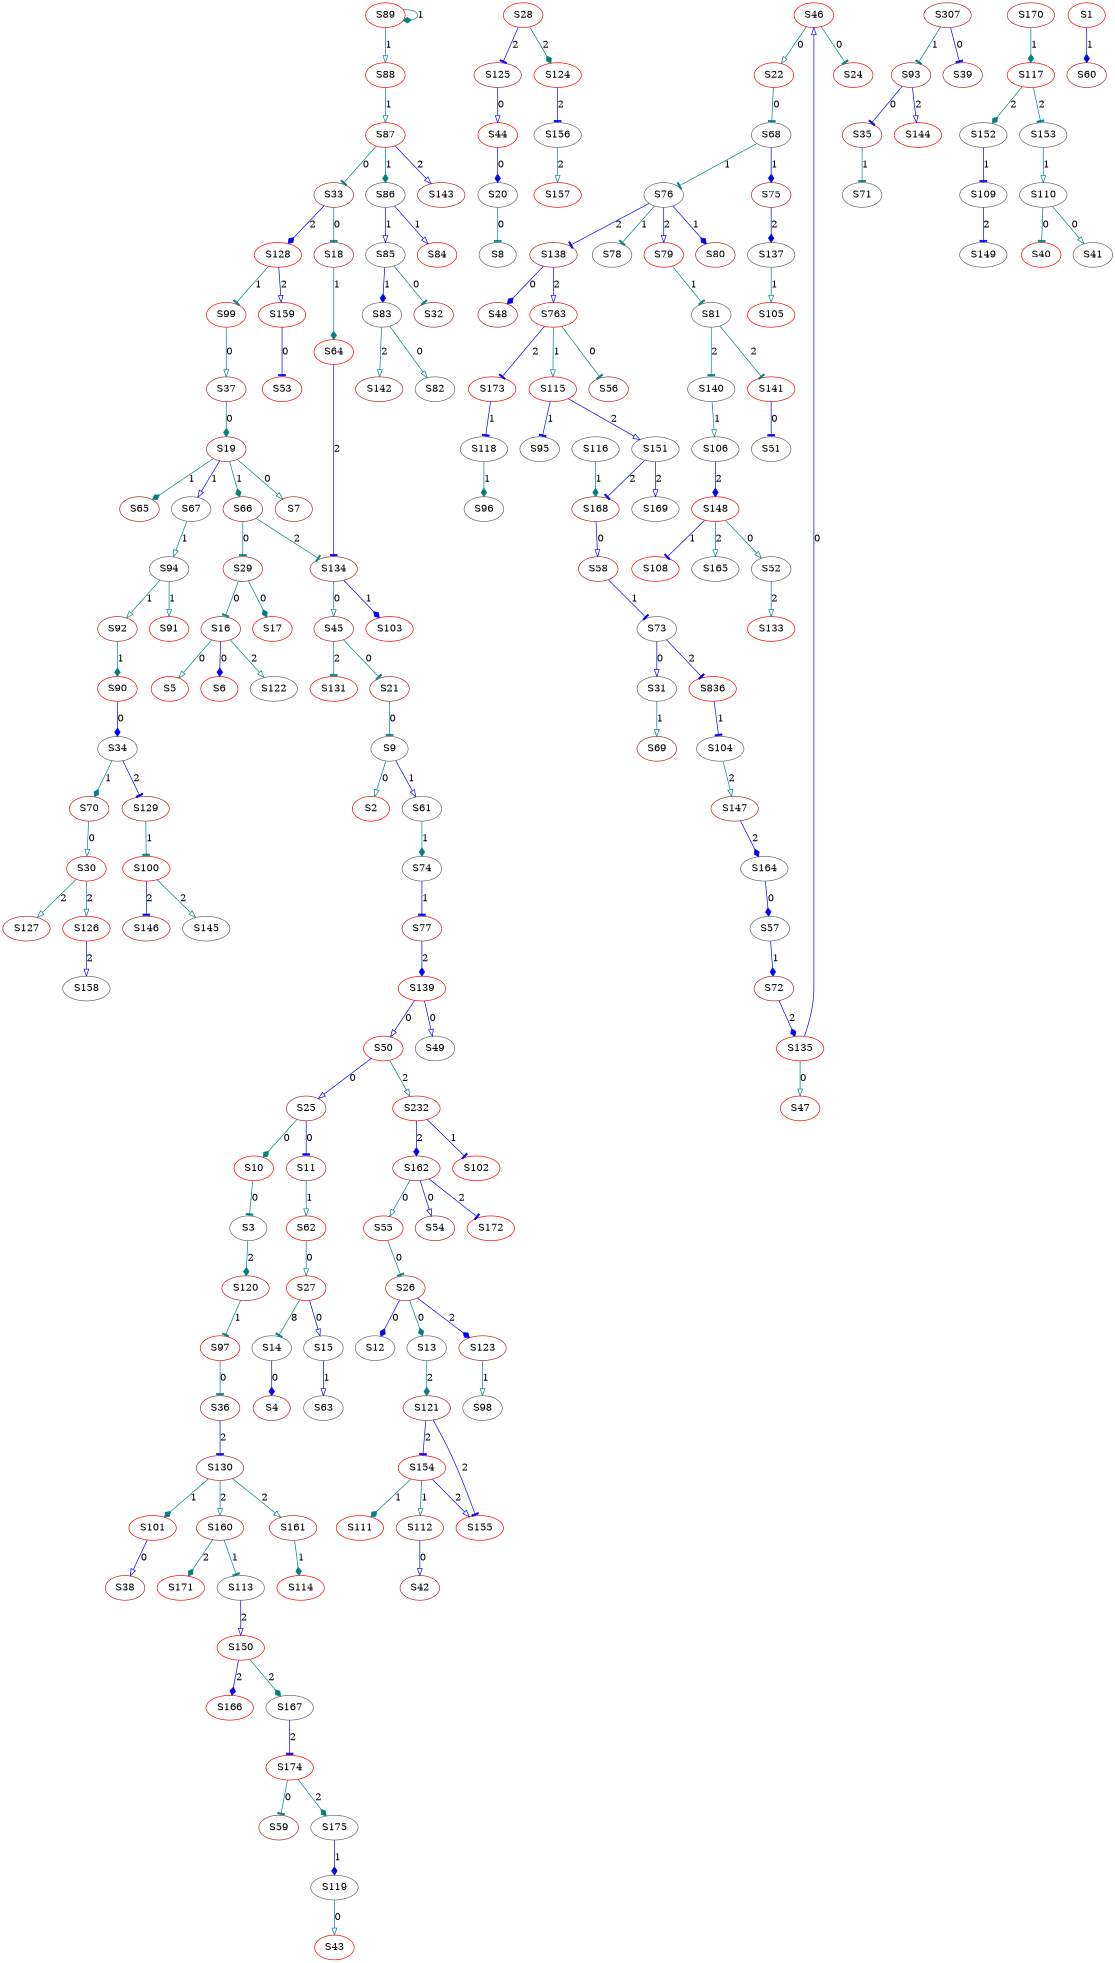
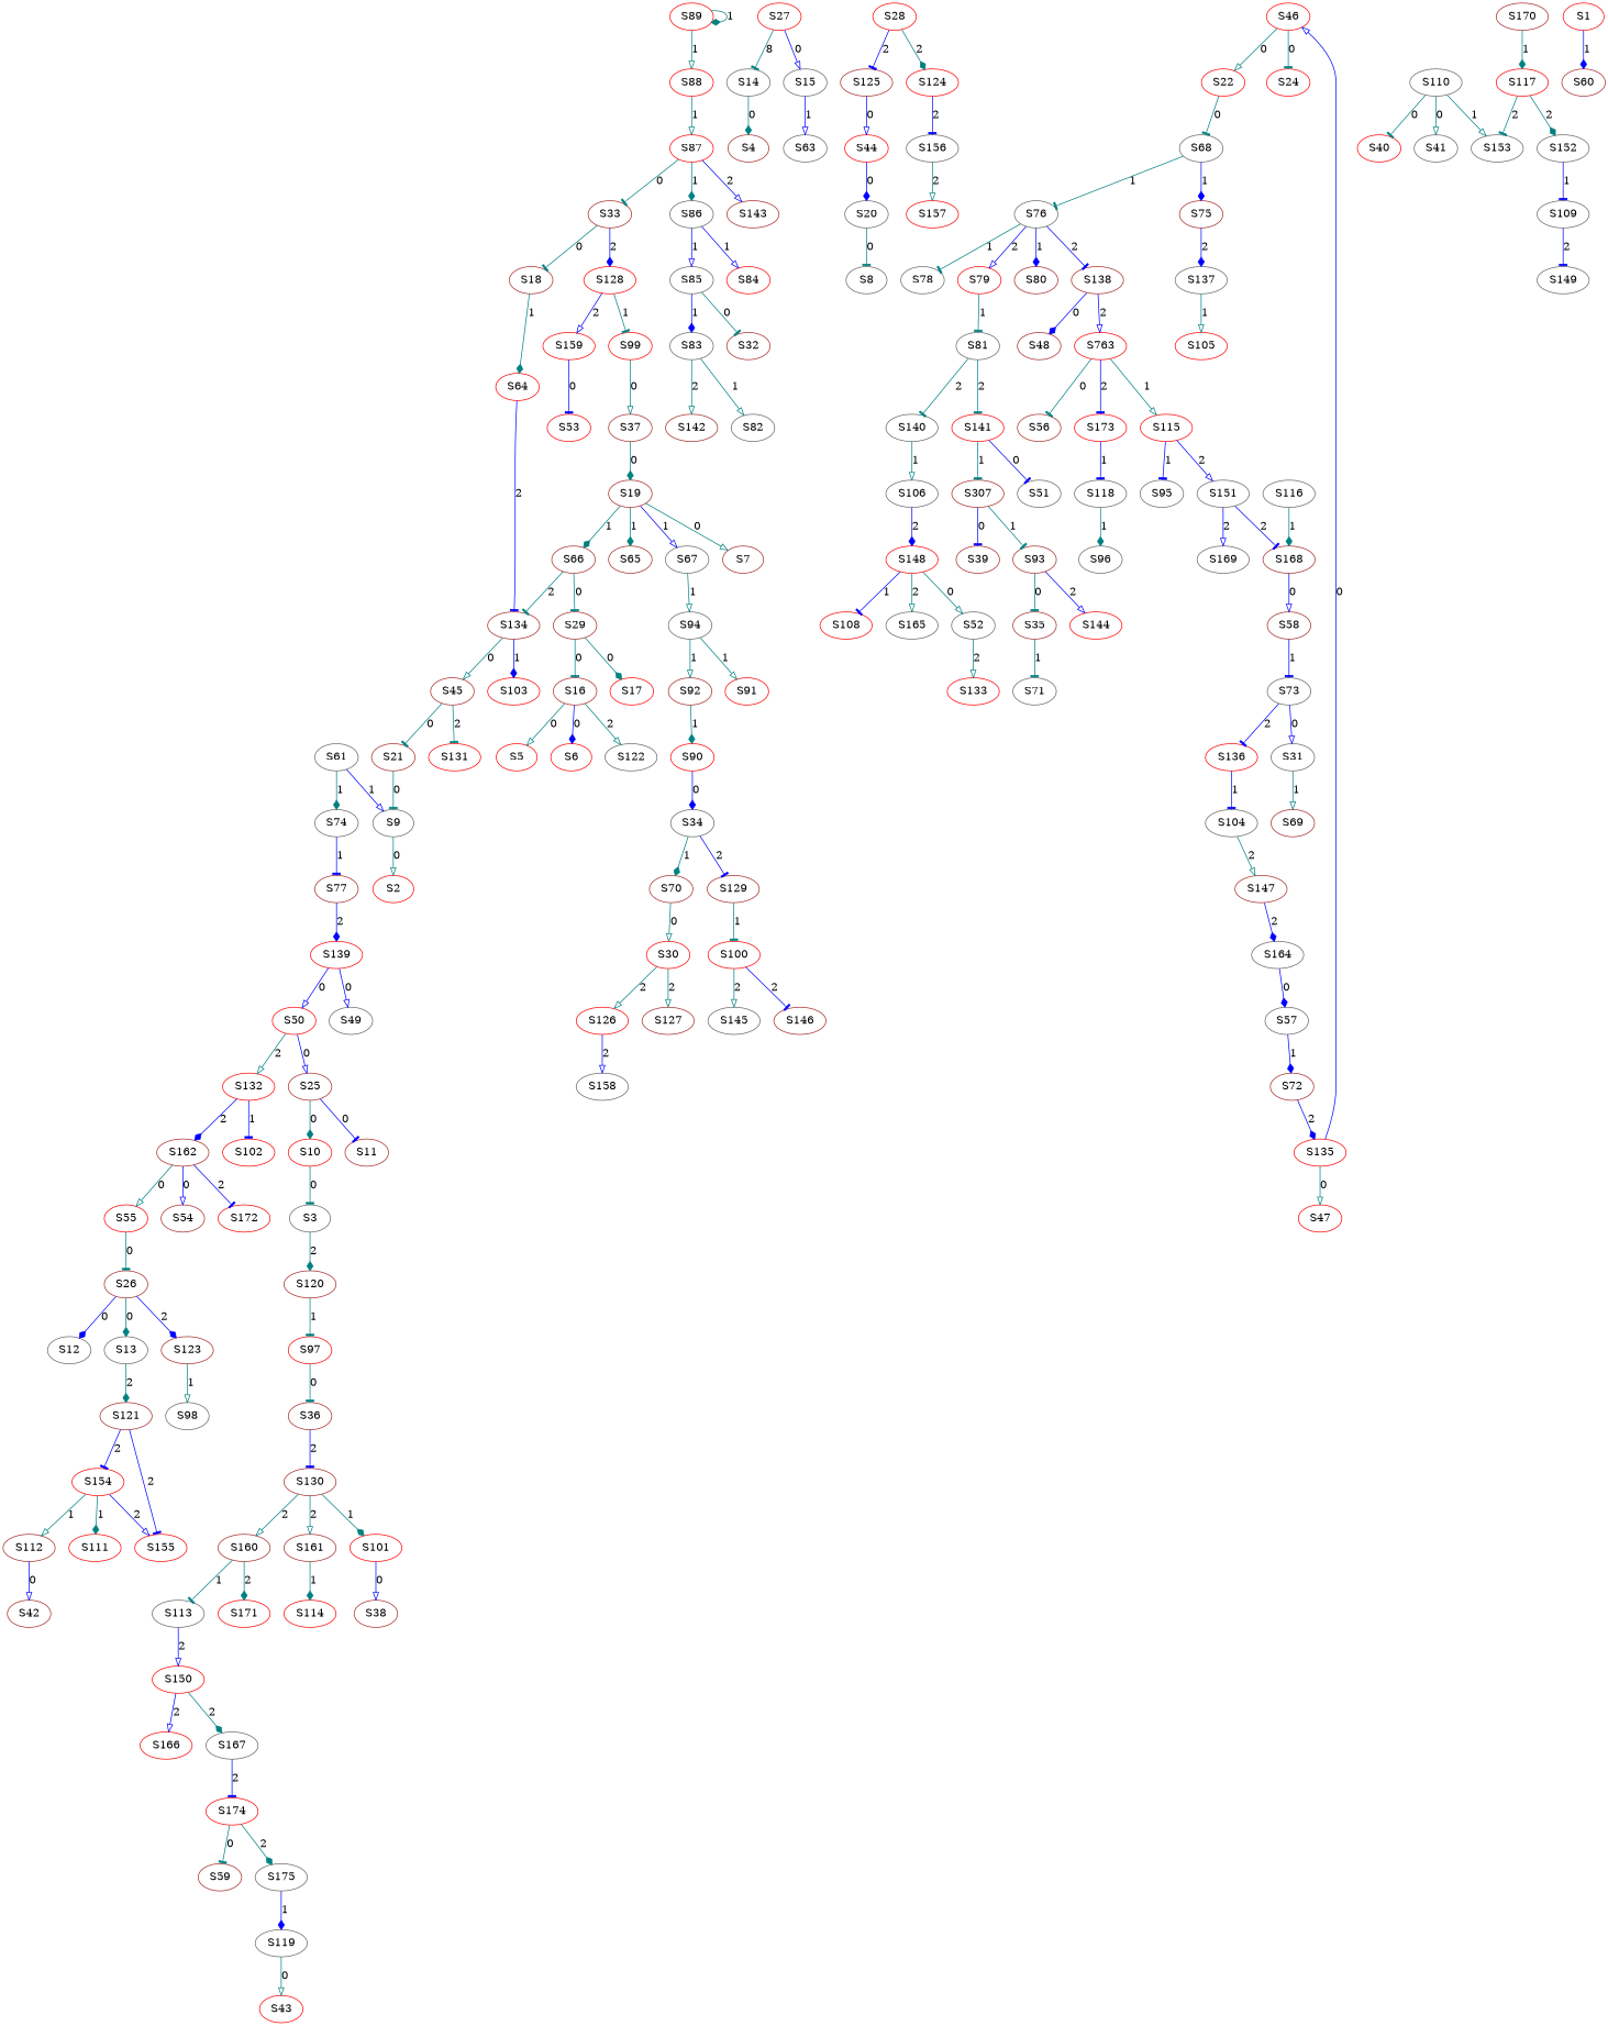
  strict digraph {
    node [color=red]
    edge [arrowhead=onormal color=teal]
    S9 [color=gray40]
    S2
    S61 [color=gray40]
    S74 [color=gray40]
    S3 [color=gray40]
    S10
    S120 [color=brown]
    S97
    S14 [color=gray40]
    S4 [color=brown]
    S16 [color=brown]
    S5
    S6
    S122 [color=gray40]
    S19 [color=brown]
    S7 [color=brown]
    S66 [color=brown]
    S65 [color=brown]
    S67 [color=gray40]
    S29 [color=brown]
    S134 [color=brown]
    S94 [color=gray40]
    S20 [color=gray40]
    S8 [color=gray40]
    S21 [color=brown]
    S25 [color=brown]
    S11 [color=brown]
-   S62
    S27
    S26 [color=brown]
    S12 [color=gray40]
    S13 [color=gray40]
    S123 [color=brown]
    S121 [color=brown]
    S98 [color=gray40]
    S154
    S155
    S15 [color=gray40]
    S63 [color=gray40]
    S17
    S33 [color=brown]
    S18 [color=brown]
    S128
    S64
    S99
    S159
    S37 [color=brown]
    S44
    S45 [color=brown]
    S131
    S46
    S22
    S24
    S68 [color=gray40]
    S75 [color=brown]
    S76 [color=gray40]
    S50
-   S132 [label=S232]
+   S132
    S162 [color=brown]
    S102
    S55
    S125 [color=brown]
    S28
    S124
    S156 [color=gray40]
    S103
    S70 [color=brown]
    S30
    S126
    S127 [color=brown]
    S158 [color=gray40]
    S73 [color=gray40]
    S31 [color=gray40]
-   S136 [label=S836]
+   S136
    S69 [color=brown]
    S104 [color=gray40]
    S85 [color=gray40]
    S32 [color=brown]
    S83 [color=gray40]
    S82 [color=gray40]
    S142 [color=brown]
    S87
    S86 [color=gray40]
    S143 [color=brown]
    S84
    S34 [color=gray40]
    S90
    S129 [color=brown]
    S100
    S93 [color=brown]
    S35 [color=brown]
    S144
    S71 [color=gray40]
    S36 [color=brown]
    S130 [color=brown]
    S101
    S160 [color=brown]
    S161 [color=brown]
    S38 [color=brown]
    n100 [color=brown label=S307]
    S39 [color=brown]
    S110 [color=gray40]
    S40
    S41 [color=gray40]
    S112 [color=brown]
    S42 [color=brown]
    S119 [color=gray40]
    S43
    S135
    S47
    S138 [color=brown]
    S48 [color=brown]
    n113 [label=S763]
    S56 [color=brown]
    S115
    S173
    S139
    S49 [color=gray40]
    S141
    S51 [color=gray40]
    S52 [color=gray40]
    S148
    S108
    S165 [color=gray40]
    S133
    S53
    S54 [color=brown]
    S172
    S95 [color=gray40]
    S151 [color=gray40]
    S118 [color=gray40]
    S164 [color=gray40]
    S57 [color=gray40]
    S72 [color=brown]
    S168 [color=brown]
    S58 [color=brown]
    S116 [color=gray40]
    S59 [color=brown]
    S174
    S175 [color=gray40]
    S60 [color=brown]
    S1
    S77 [color=brown]
    S137 [color=gray40]
    S78 [color=gray40]
    S79
    S80 [color=brown]
    S105
    S81 [color=gray40]
    S140 [color=gray40]
    S106 [color=gray40]
    S88
    S89
    S92 [color=brown]
    S91
    S169 [color=gray40]
    S96 [color=gray40]
    S145 [color=gray40]
    S146 [color=brown]
    S113 [color=gray40]
    S171
    S114
    S147 [color=brown]
    S152 [color=gray40]
    S109 [color=gray40]
    S149 [color=gray40]
    S153 [color=gray40]
    S111
    S170 [color=brown]
    S117
    S150
    S166
    S167 [color=gray40]
    S157
    S9 -> S2 [label=0]
-   S9 -> S61 [color=blue label=1]
+   S61 -> S9 [color=blue label=1]
    S61 -> S74 [arrowhead=diamond label=1]
    S74 -> S77 [arrowhead=tee color=blue label=1]
    S3 -> S120 [arrowhead=diamond label=2]
    S10 -> S3 [arrowhead=tee label=0]
    S120 -> S97 [arrowhead=tee label=1]
    S97 -> S36 [arrowhead=tee label=0]
-   S14 -> S4 [arrowhead=diamond color=blue label=0]
+   S14 -> S4 [arrowhead=diamond label=0]
    S16 -> S5 [label=0]
    S16 -> S6 [arrowhead=diamond color=blue label=0]
    S16 -> S122 [label=2]
    S19 -> S7 [label=0]
    S19 -> S66 [arrowhead=diamond label=1]
    S19 -> S65 [arrowhead=diamond label=1]
    S19 -> S67 [color=blue label=1]
    S66 -> S29 [arrowhead=tee label=0]
    S66 -> S134 [arrowhead=tee label=2]
    S67 -> S94 [label=1]
    S29 -> S16 [arrowhead=tee label=0]
    S29 -> S17 [arrowhead=diamond label=0]
    S134 -> S45 [label=0]
    S134 -> S103 [arrowhead=diamond color=blue label=1]
    S94 -> S92 [label=1]
    S94 -> S91 [label=1]
    S20 -> S8 [arrowhead=tee label=0]
    S21 -> S9 [arrowhead=tee label=0]
    S25 -> S10 [arrowhead=diamond label=0]
    S25 -> S11 [arrowhead=tee color=blue label=0]
-   S11 -> S62 [label=1]
-   S62 -> S27 [label=0]
    S27 -> S14 [arrowhead=tee label=8]
    S27 -> S15 [color=blue label=0]
    S26 -> S12 [arrowhead=diamond color=blue label=0]
    S26 -> S13 [arrowhead=diamond label=0]
    S26 -> S123 [arrowhead=diamond color=blue label=2]
    S13 -> S121 [arrowhead=diamond label=2]
    S123 -> S98 [label=1]
    S121 -> S154 [arrowhead=tee color=blue label=2]
    S121 -> S155 [arrowhead=tee color=blue label=2]
    S154 -> S155 [color=blue label=2]
    S154 -> S112 [label=1]
    S154 -> S111 [arrowhead=diamond label=1]
    S15 -> S63 [color=blue label=1]
    S33 -> S18 [arrowhead=tee label=0]
    S33 -> S128 [arrowhead=diamond color=blue label=2]
    S18 -> S64 [arrowhead=diamond label=1]
    S128 -> S99 [arrowhead=tee label=1]
    S128 -> S159 [color=blue label=2]
    S64 -> S134 [arrowhead=tee color=blue label=2]
    S99 -> S37 [label=0]
    S159 -> S53 [arrowhead=tee color=blue label=0]
    S37 -> S19 [arrowhead=diamond label=0]
    S44 -> S20 [arrowhead=diamond color=blue label=0]
    S45 -> S21 [arrowhead=tee label=0]
    S45 -> S131 [arrowhead=tee label=2]
    S46 -> S22 [label=0]
    S46 -> S24 [arrowhead=tee label=0]
    S22 -> S68 [arrowhead=tee label=0]
    S68 -> S75 [arrowhead=diamond color=blue label=1]
    S68 -> S76 [arrowhead=tee label=1]
    S75 -> S137 [arrowhead=diamond color=blue label=2]
    S76 -> S138 [arrowhead=tee color=blue label=2]
    S76 -> S78 [arrowhead=tee label=1]
    S76 -> S79 [color=blue label=2]
    S76 -> S80 [arrowhead=diamond color=blue label=1]
    S50 -> S25 [color=blue label=0]
    S50 -> S132 [label=2]
    S132 -> S162 [arrowhead=diamond color=blue label=2]
    S132 -> S102 [arrowhead=tee color=blue label=1]
    S162 -> S55 [label=0]
    S162 -> S54 [color=blue label=0]
    S162 -> S172 [arrowhead=tee color=blue label=2]
    S55 -> S26 [arrowhead=tee label=0]
    S125 -> S44 [color=blue label=0]
    S28 -> S125 [arrowhead=tee color=blue label=2]
    S28 -> S124 [arrowhead=diamond label=2]
    S124 -> S156 [arrowhead=tee color=blue label=2]
    S156 -> S157 [label=2]
    S70 -> S30 [label=0]
    S30 -> S126 [label=2]
    S30 -> S127 [label=2]
    S126 -> S158 [color=blue label=2]
    S73 -> S31 [color=blue label=0]
    S73 -> S136 [arrowhead=tee color=blue label=2]
    S31 -> S69 [label=1]
    S136 -> S104 [arrowhead=tee color=blue label=1]
    S104 -> S147 [label=2]
    S85 -> S32 [arrowhead=tee label=0]
    S85 -> S83 [arrowhead=diamond color=blue label=1]
-   S83 -> S82 [label=0]
+   S83 -> S82 [label=1]
    S83 -> S142 [label=2]
    S87 -> S33 [arrowhead=tee label=0]
    S87 -> S86 [arrowhead=diamond label=1]
    S87 -> S143 [color=blue label=2]
    S86 -> S85 [color=blue label=1]
    S86 -> S84 [color=blue label=1]
    S34 -> S70 [arrowhead=diamond label=1]
    S34 -> S129 [arrowhead=tee color=blue label=2]
    S90 -> S34 [arrowhead=diamond color=blue label=0]
    S129 -> S100 [arrowhead=tee label=1]
    S100 -> S145 [label=2]
    S100 -> S146 [arrowhead=tee color=blue label=2]
-   S93 -> S35 [arrowhead=tee color=blue label=0]
+   S93 -> S35 [arrowhead=tee label=0]
    S93 -> S144 [color=blue label=2]
    S35 -> S71 [arrowhead=tee label=1]
    S36 -> S130 [arrowhead=tee color=blue label=2]
    S130 -> S101 [arrowhead=diamond label=1]
    S130 -> S160 [label=2]
    S130 -> S161 [label=2]
    S101 -> S38 [color=blue label=0]
    S160 -> S113 [arrowhead=tee label=1]
    S160 -> S171 [arrowhead=diamond label=2]
    S161 -> S114 [arrowhead=diamond label=1]
    n100 -> S93 [arrowhead=tee label=1]
    n100 -> S39 [arrowhead=tee color=blue label=0]
    S110 -> S40 [arrowhead=tee label=0]
    S110 -> S41 [label=0]
    S112 -> S42 [color=blue label=0]
    S119 -> S43 [label=0]
    S135 -> S46 [color=blue label=0]
    S135 -> S47 [label=0]
    S138 -> S48 [arrowhead=diamond color=blue label=0]
    S138 -> n113 [color=blue label=2]
    n113 -> S56 [arrowhead=tee label=0]
    n113 -> S115 [label=1]
    n113 -> S173 [arrowhead=tee color=blue label=2]
    S115 -> S95 [arrowhead=tee color=blue label=1]
    S115 -> S151 [color=blue label=2]
    S173 -> S118 [arrowhead=tee color=blue label=1]
    S139 -> S50 [color=blue label=0]
    S139 -> S49 [color=blue label=0]
+   S141 -> n100 [arrowhead=tee label=1]
    S141 -> S51 [arrowhead=tee color=blue label=0]
    S52 -> S133 [label=2]
    S148 -> S52 [label=0]
    S148 -> S108 [arrowhead=tee color=blue label=1]
    S148 -> S165 [label=2]
    S151 -> S168 [arrowhead=tee color=blue label=2]
    S151 -> S169 [color=blue label=2]
    S118 -> S96 [arrowhead=diamond label=1]
    S164 -> S57 [arrowhead=diamond color=blue label=0]
    S57 -> S72 [arrowhead=diamond color=blue label=1]
    S72 -> S135 [arrowhead=diamond color=blue label=2]
    S168 -> S58 [color=blue label=0]
    S58 -> S73 [arrowhead=tee color=blue label=1]
    S116 -> S168 [arrowhead=diamond label=1]
    S174 -> S59 [arrowhead=tee label=0]
    S174 -> S175 [arrowhead=diamond label=2]
    S175 -> S119 [arrowhead=diamond color=blue label=1]
    S1 -> S60 [arrowhead=diamond color=blue label=1]
    S77 -> S139 [arrowhead=diamond color=blue label=2]
    S137 -> S105 [label=1]
    S79 -> S81 [arrowhead=tee label=1]
    S81 -> S141 [arrowhead=tee label=2]
    S81 -> S140 [arrowhead=tee label=2]
    S140 -> S106 [label=1]
    S106 -> S148 [arrowhead=diamond color=blue label=2]
    S88 -> S87 [label=1]
    S89 -> S88 [label=1]
    S89 -> S89 [arrowhead=diamond label=1]
    S92 -> S90 [arrowhead=diamond label=1]
    S113 -> S150 [color=blue label=2]
    S147 -> S164 [arrowhead=diamond color=blue label=2]
    S152 -> S109 [arrowhead=tee color=blue label=1]
    S109 -> S149 [arrowhead=tee color=blue label=2]
-   S153 -> S110 [label=1]
+   S110 -> S153 [label=1]
    S170 -> S117 [arrowhead=diamond label=1]
    S117 -> S152 [arrowhead=diamond label=2]
    S117 -> S153 [arrowhead=tee label=2]
-   S150 -> S166 [arrowhead=diamond color=blue label=2]
+   S150 -> S166 [color=blue label=2]
    S150 -> S167 [arrowhead=diamond label=2]
    S167 -> S174 [arrowhead=tee color=blue label=2]
  }
